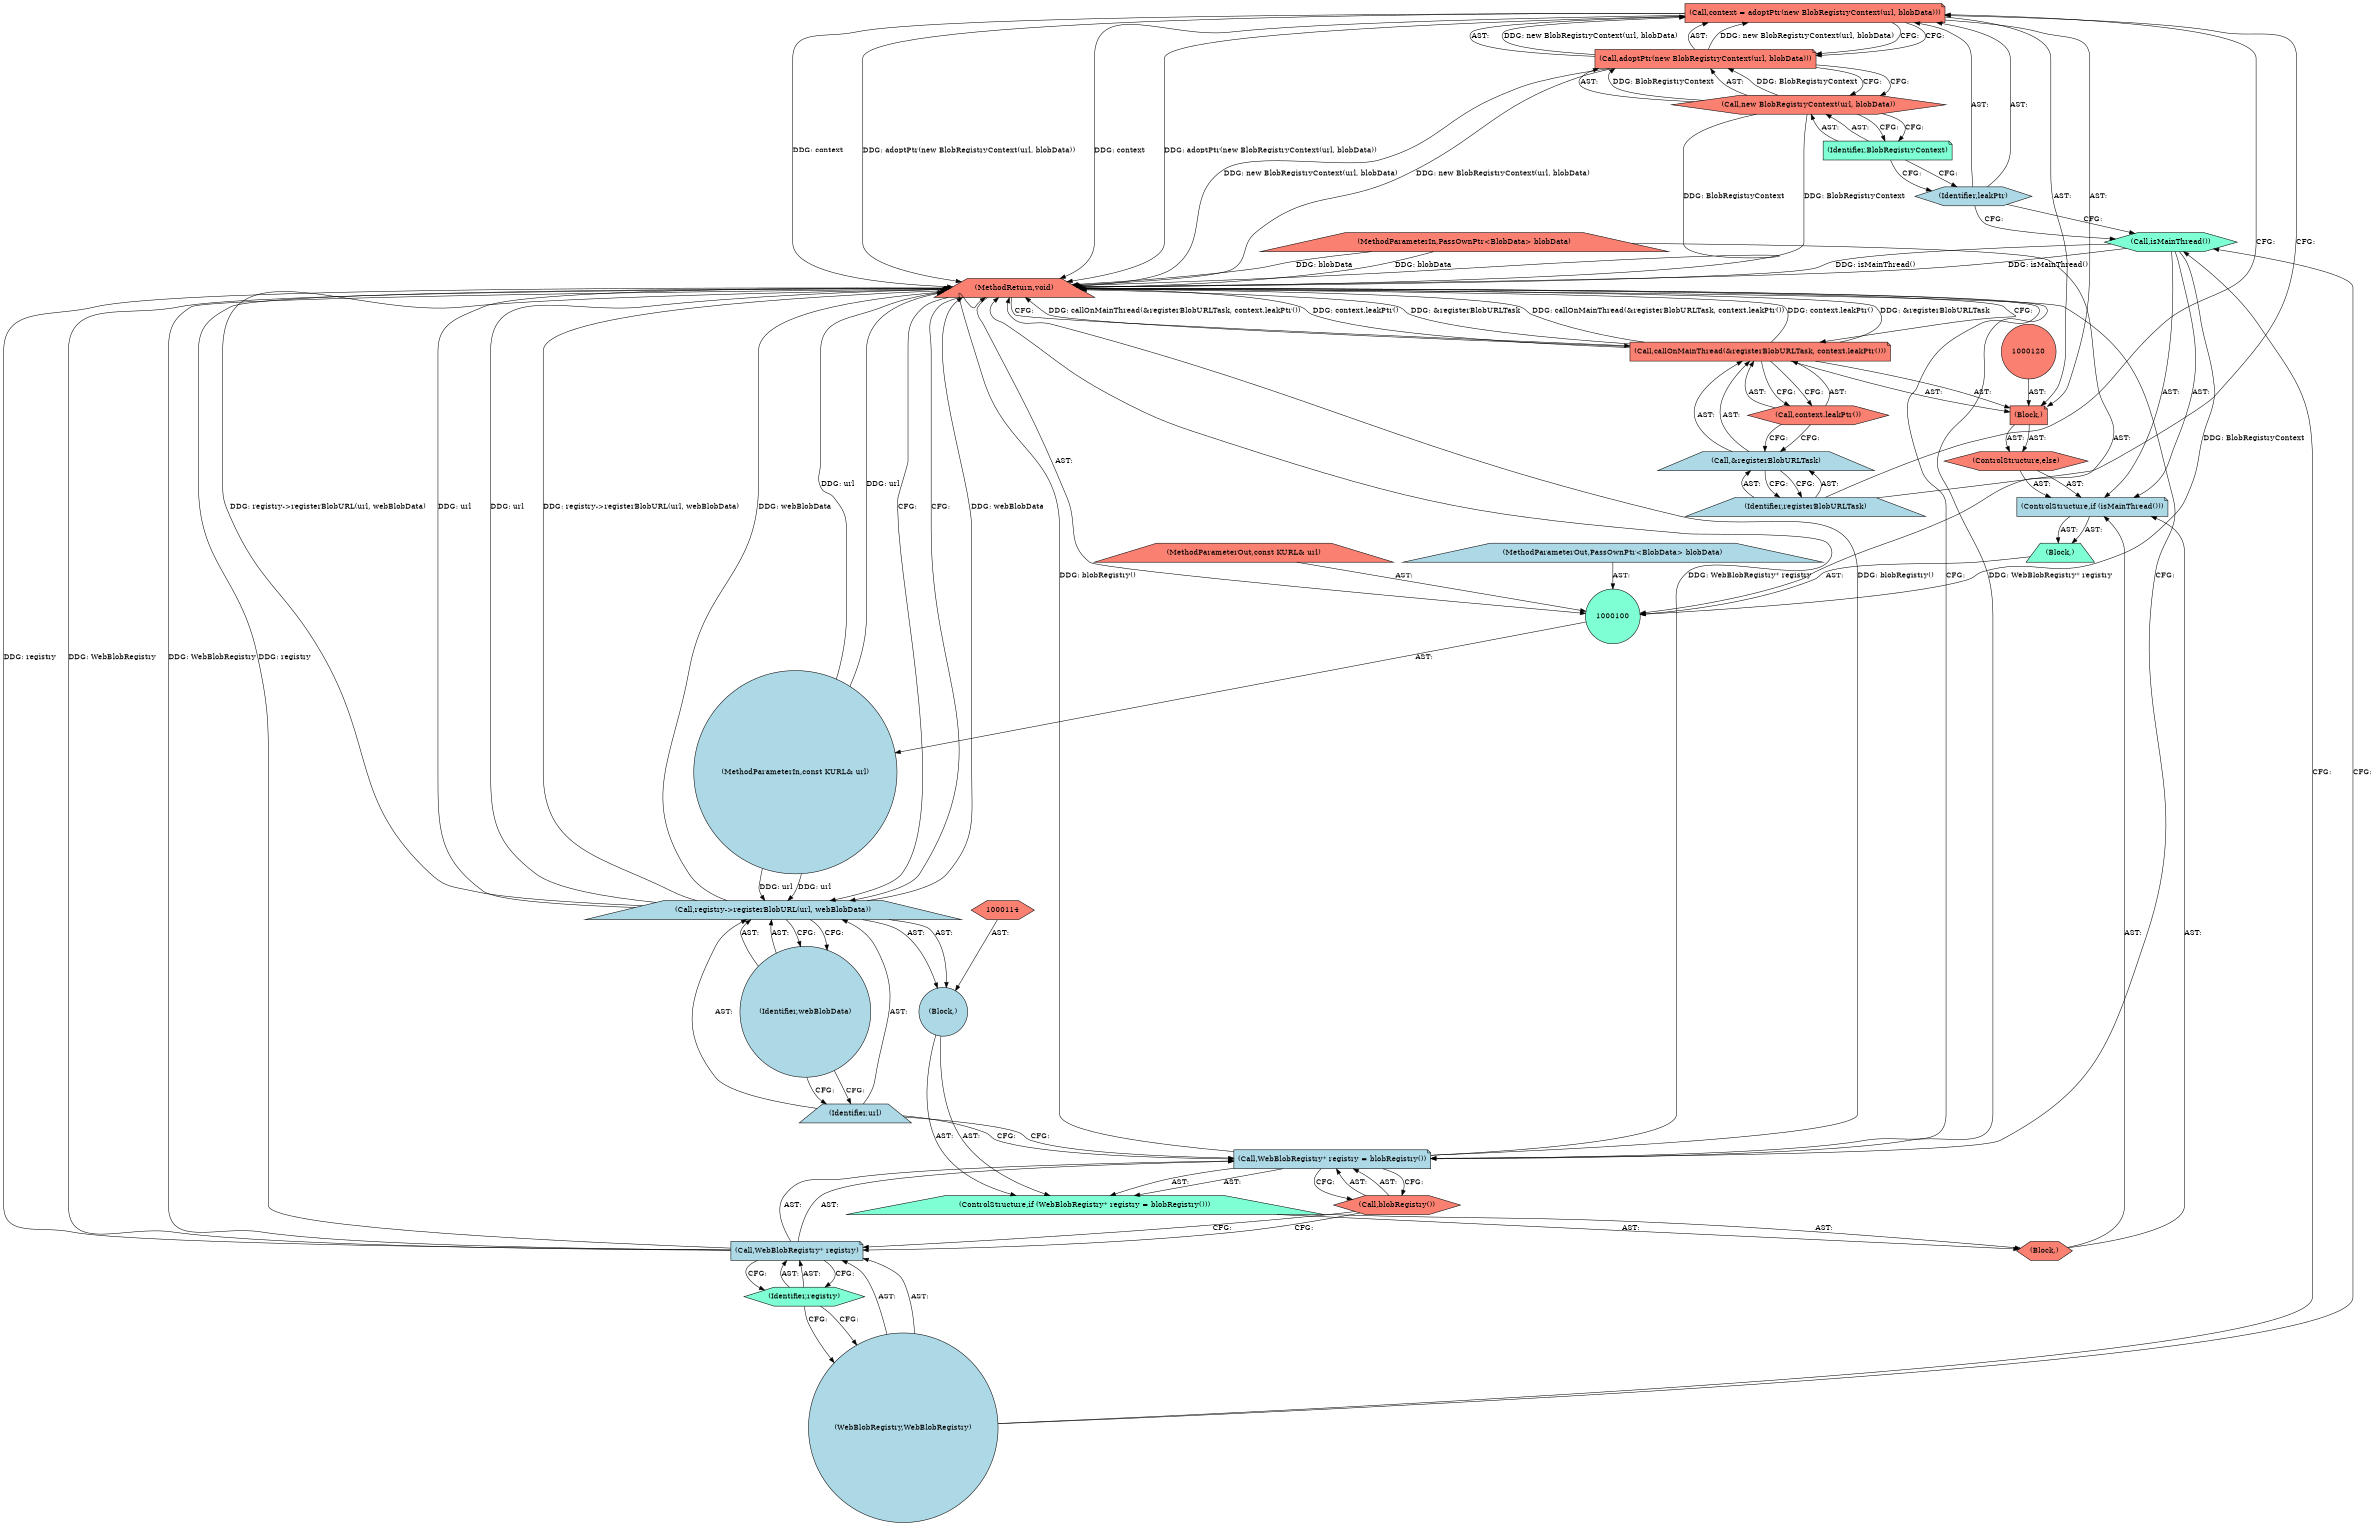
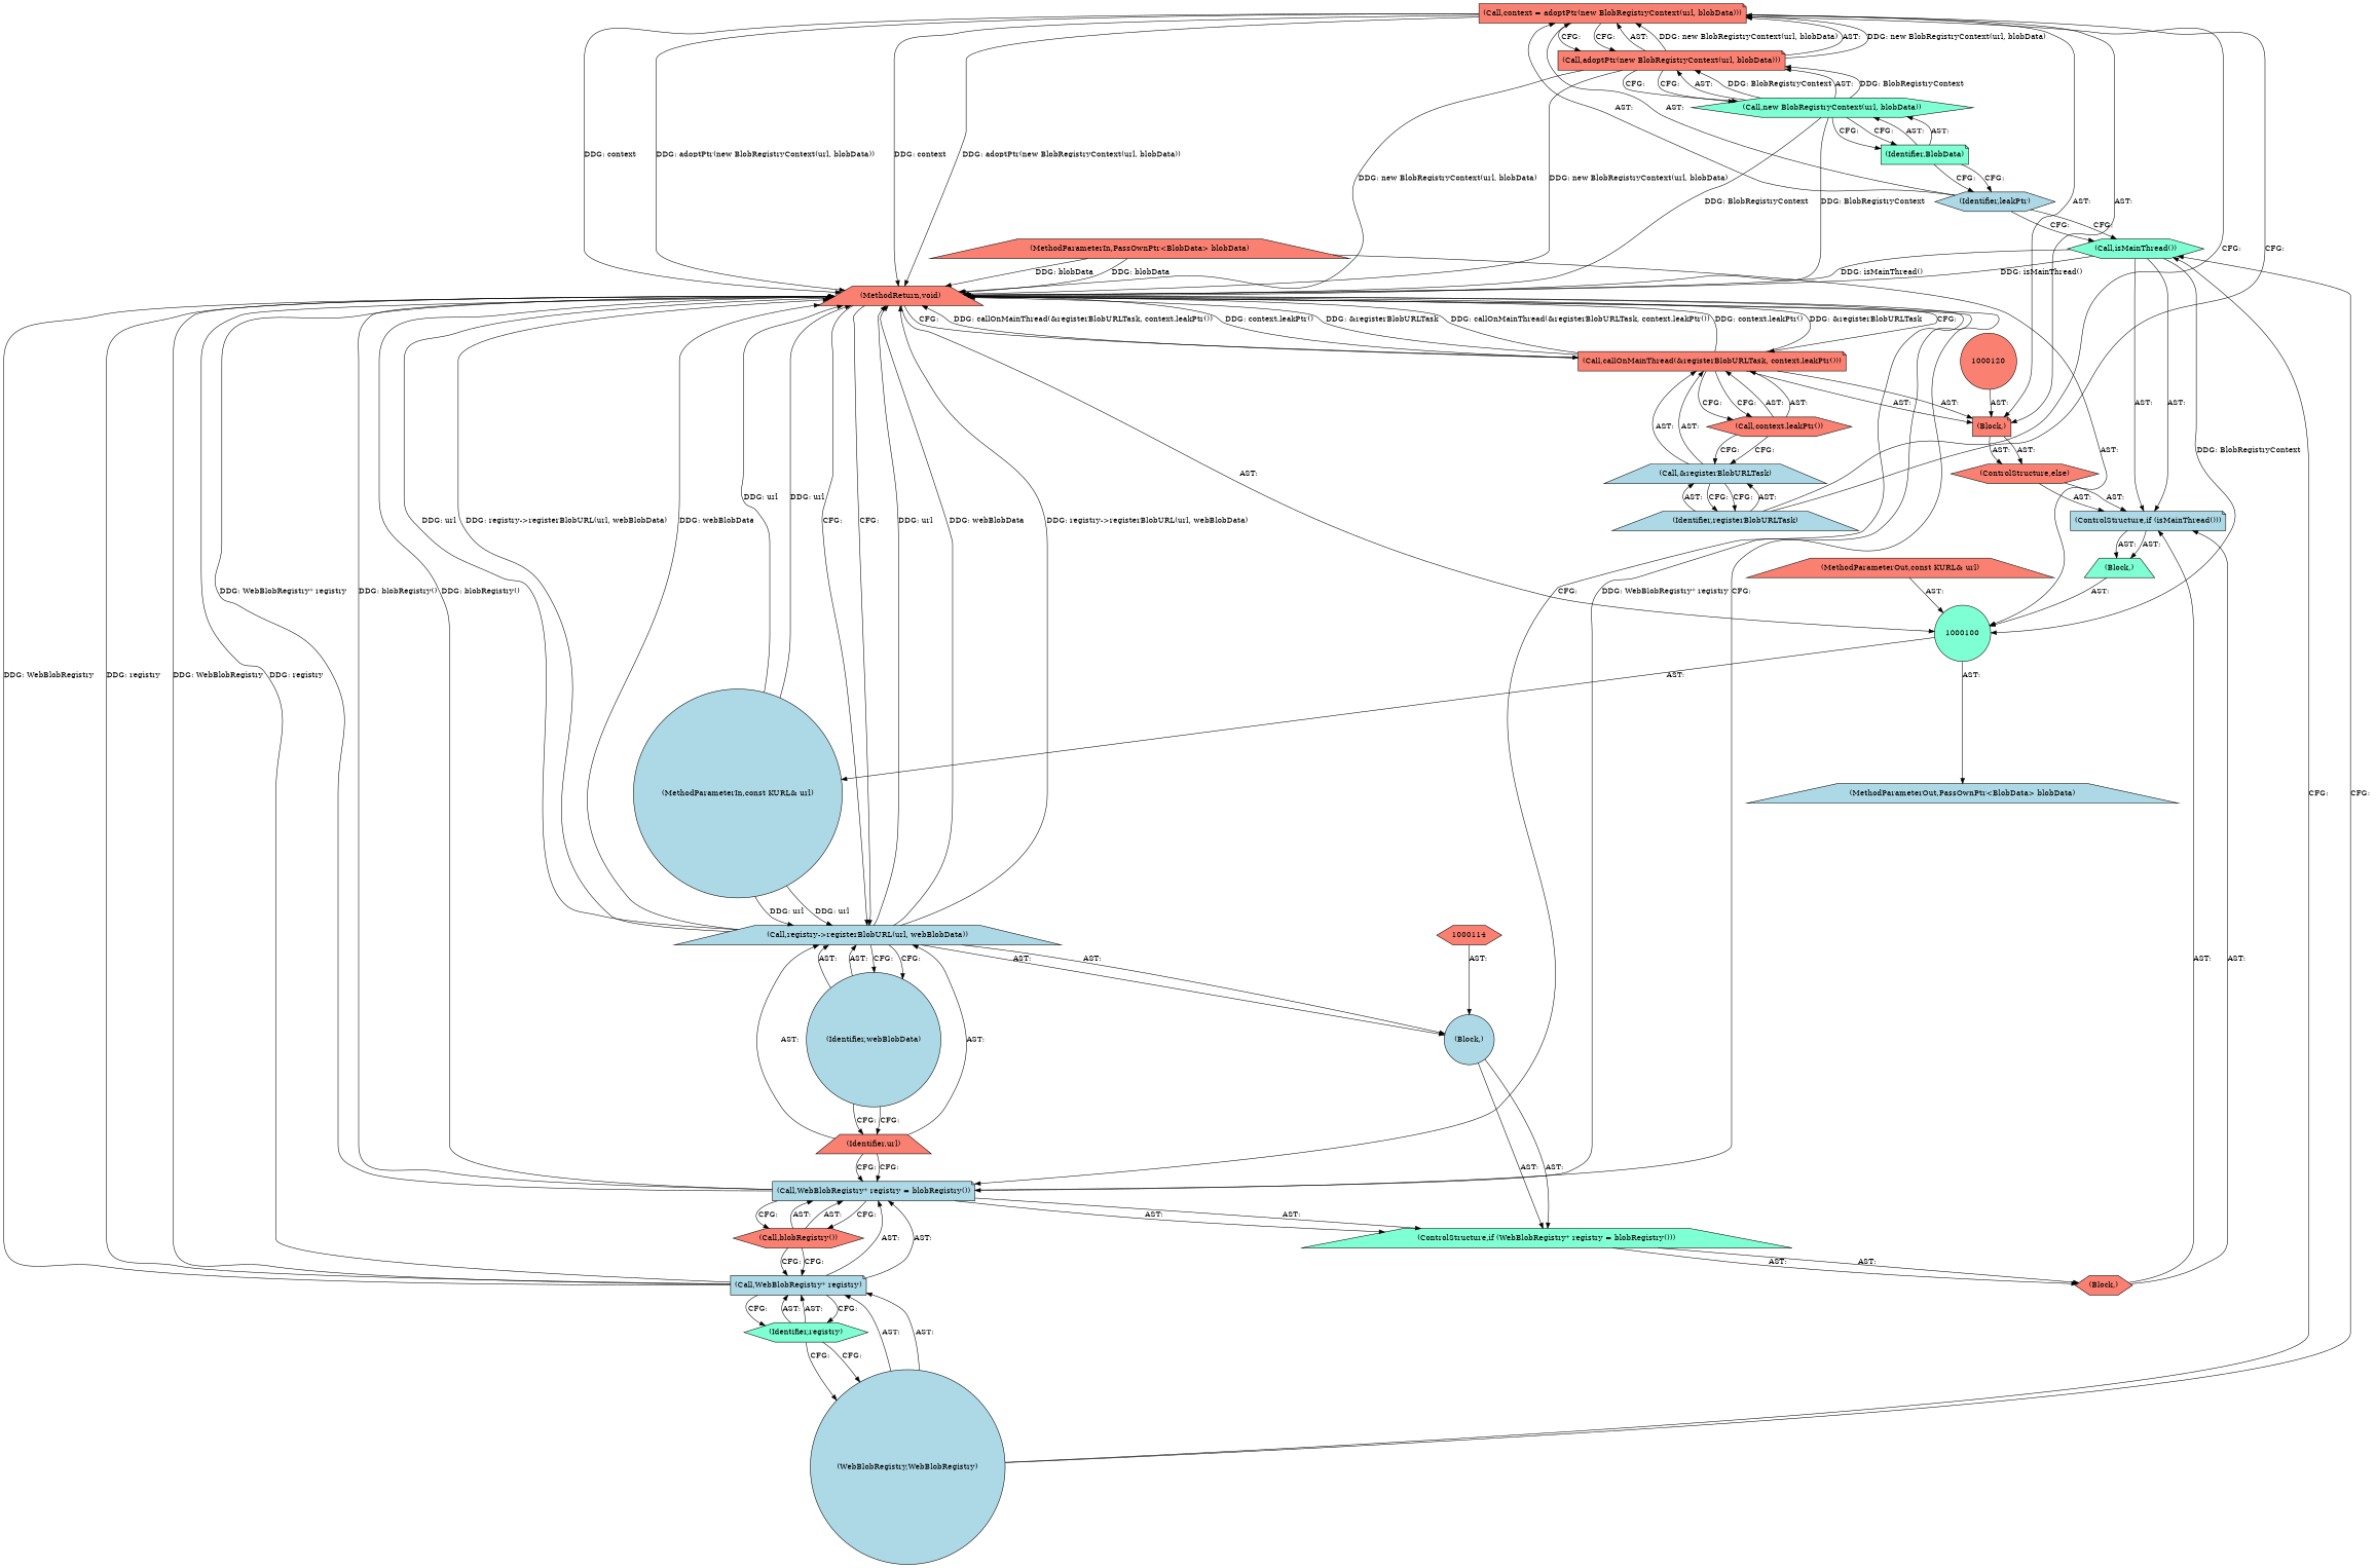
  digraph {
    node [fillcolor=salmon shape=trapezium style=filled]
    n1 [label="(Call,context = adoptPtr(new BlobRegistryContext(url, blobData)))" shape=note]
    n2 [label="(Call,adoptPtr(new BlobRegistryContext(url, blobData)))" shape=note]
    n3 [label="(Block,)" shape=note]
    n4 [label="(MethodReturn,void)"]
-   n5 [label="(Call,new BlobRegistryContext(url, blobData))" shape=hexagon]
+   n5 [fillcolor=aquamarine label="(Call,new BlobRegistryContext(url, blobData))" shape=hexagon]
    n6 [label="(ControlStructure,else)" shape=hexagon]
    n7 [label="(Call,callOnMainThread(&registerBlobURLTask, context.leakPtr()))" shape=note]
    n8 [fillcolor=lightblue label="(Call,WebBlobRegistry* registry = blobRegistry())" shape=note]
    n9 [fillcolor=lightblue label="(Call,registry->registerBlobURL(url, webBlobData))"]
    1000100 [fillcolor=aquamarine shape=circle]
    n11 [fillcolor=lightblue label="(Identifier,leakPtr)" shape=hexagon]
    n12 [fillcolor=aquamarine label="(Call,isMainThread())" shape=hexagon]
    n13 [fillcolor=lightblue label="(ControlStructure,if (isMainThread()))" shape=note]
-   n14 [fillcolor=aquamarine label="(Identifier,BlobRegistryContext)" shape=note]
+   n14 [fillcolor=aquamarine label="(Identifier,BlobData)" shape=note]
    n15 [fillcolor=lightblue label="(Call,&registerBlobURLTask)"]
    n16 [fillcolor=lightblue label="(Identifier,registerBlobURLTask)"]
    n17 [label="(Call,context.leakPtr())" shape=hexagon]
    n18 [label="(Call,blobRegistry())" shape=hexagon]
    n19 [fillcolor=aquamarine label="(ControlStructure,if (WebBlobRegistry* registry = blobRegistry()))"]
    n20 [fillcolor=lightblue label="(Block,)" shape=circle]
    n21 [fillcolor=lightblue label="(Identifier,webBlobData)" shape=circle]
    n22 [fillcolor=lightblue label="(MethodParameterIn,const KURL& url)" shape=circle]
    n23 [label="(MethodParameterOut,const KURL& url)"]
    n24 [label="(MethodParameterIn,PassOwnPtr<BlobData> blobData)"]
    n25 [fillcolor=lightblue label="(MethodParameterOut,PassOwnPtr<BlobData> blobData)"]
    n26 [fillcolor=aquamarine label="(Block,)"]
    n27 [label="(Block,)" shape=hexagon]
    n28 [fillcolor=lightblue label="(Call,WebBlobRegistry* registry)" shape=note]
    n29 [fillcolor=aquamarine label="(Identifier,registry)" shape=hexagon]
    n30 [fillcolor=lightblue label="(WebBlobRegistry,WebBlobRegistry)" shape=circle]
-   n31 [fillcolor=lightblue label="(Identifier,url)"]
+   n31 [label="(Identifier,url)"]
    1000120 [shape=circle]
    1000114 [shape=hexagon]
    n1 -> n2 [label="CFG: "]
    n1 -> n2 [label="CFG: "]
    n1 -> n3 [label="AST: "]
    n1 -> n3 [label="AST: "]
    n1 -> n4 [label="DDG: adoptPtr(new BlobRegistryContext(url, blobData))"]
    n1 -> n4 [label="DDG: context"]
    n1 -> n4 [label="DDG: adoptPtr(new BlobRegistryContext(url, blobData))"]
    n1 -> n4 [label="DDG: context"]
    n2 -> n1 [label="AST: "]
    n2 -> n1 [label="DDG: new BlobRegistryContext(url, blobData)"]
    n2 -> n1 [label="AST: "]
    n2 -> n1 [label="DDG: new BlobRegistryContext(url, blobData)"]
    n2 -> n4 [label="DDG: new BlobRegistryContext(url, blobData)"]
    n2 -> n4 [label="DDG: new BlobRegistryContext(url, blobData)"]
    n2 -> n5 [label="CFG: "]
    n2 -> n5 [label="CFG: "]
    n3 -> n6 [label="AST: "]
    n3 -> n6 [label="AST: "]
    n4 -> n7 [label="CFG: "]
    n4 -> n7 [label="CFG: "]
    n4 -> n8 [label="CFG: "]
    n4 -> n8 [label="CFG: "]
    n4 -> n9 [label="CFG: "]
    n4 -> n9 [label="CFG: "]
    n4 -> 1000100 [label="AST: "]
    n5 -> n2 [label="AST: "]
    n5 -> n2 [label="DDG: BlobRegistryContext"]
    n5 -> n2 [label="AST: "]
    n5 -> n2 [label="DDG: BlobRegistryContext"]
    n5 -> n4 [label="DDG: BlobRegistryContext"]
    n5 -> n4 [label="DDG: BlobRegistryContext"]
    n5 -> n14 [label="CFG: "]
    n5 -> n14 [label="CFG: "]
    n6 -> n13 [label="AST: "]
    n6 -> n13 [label="AST: "]
    n7 -> n3 [label="AST: "]
    n7 -> n3 [label="AST: "]
    n7 -> n4 [label="DDG: callOnMainThread(&registerBlobURLTask, context.leakPtr())"]
    n7 -> n4 [label="DDG: context.leakPtr()"]
    n7 -> n4 [label="DDG: &registerBlobURLTask"]
    n7 -> n4 [label="DDG: callOnMainThread(&registerBlobURLTask, context.leakPtr())"]
    n7 -> n4 [label="DDG: context.leakPtr()"]
    n7 -> n4 [label="DDG: &registerBlobURLTask"]
    n7 -> n17 [label="CFG: "]
    n7 -> n17 [label="CFG: "]
    n8 -> n4 [label="DDG: WebBlobRegistry* registry"]
    n8 -> n4 [label="DDG: blobRegistry()"]
    n8 -> n4 [label="DDG: WebBlobRegistry* registry"]
    n8 -> n4 [label="DDG: blobRegistry()"]
    n8 -> n18 [label="CFG: "]
    n8 -> n18 [label="CFG: "]
    n8 -> n19 [label="AST: "]
    n8 -> n19 [label="AST: "]
    n9 -> n4 [label="DDG: webBlobData"]
    n9 -> n4 [label="DDG: registry->registerBlobURL(url, webBlobData)"]
    n9 -> n4 [label="DDG: url"]
    n9 -> n4 [label="DDG: webBlobData"]
    n9 -> n4 [label="DDG: registry->registerBlobURL(url, webBlobData)"]
    n9 -> n4 [label="DDG: url"]
    n9 -> n20 [label="AST: "]
    n9 -> n20 [label="AST: "]
    n9 -> n21 [label="CFG: "]
    n9 -> n21 [label="CFG: "]
    1000100 -> n22 [label="AST: "]
    n11 -> n1 [label="AST: "]
    n11 -> n1 [label="AST: "]
    n11 -> n12 [label="CFG: "]
    n11 -> n12 [label="CFG: "]
    n12 -> n4 [label="DDG: isMainThread()"]
    n12 -> n4 [label="DDG: isMainThread()"]
    n12 -> 1000100 [label="DDG: BlobRegistryContext"]
    n12 -> n13 [label="AST: "]
    n12 -> n13 [label="AST: "]
    n13 -> n26 [label="AST: "]
    n13 -> n26 [label="AST: "]
    n14 -> n5 [label="AST: "]
    n14 -> n5 [label="AST: "]
    n14 -> n11 [label="CFG: "]
    n14 -> n11 [label="CFG: "]
    n15 -> n7 [label="AST: "]
    n15 -> n7 [label="AST: "]
    n15 -> n16 [label="CFG: "]
    n15 -> n16 [label="CFG: "]
    n16 -> n1 [label="CFG: "]
    n16 -> n1 [label="CFG: "]
    n16 -> n15 [label="AST: "]
    n16 -> n15 [label="AST: "]
    n17 -> n7 [label="AST: "]
    n17 -> n7 [label="AST: "]
    n17 -> n15 [label="CFG: "]
    n17 -> n15 [label="CFG: "]
    n18 -> n8 [label="AST: "]
    n18 -> n8 [label="AST: "]
    n18 -> n28 [label="CFG: "]
    n18 -> n28 [label="CFG: "]
    n19 -> n27 [label="AST: "]
    n19 -> n27 [label="AST: "]
    n20 -> n19 [label="AST: "]
    n20 -> n19 [label="AST: "]
    n21 -> n9 [label="AST: "]
    n21 -> n9 [label="AST: "]
    n21 -> n31 [label="CFG: "]
    n21 -> n31 [label="CFG: "]
    n22 -> n4 [label="DDG: url"]
    n22 -> n4 [label="DDG: url"]
    n22 -> n9 [label="DDG: url"]
    n22 -> n9 [label="DDG: url"]
    n23 -> 1000100 [label="AST: "]
    n24 -> n4 [label="DDG: blobData"]
    n24 -> n4 [label="DDG: blobData"]
    n24 -> 1000100 [label="AST: "]
-   n25 -> 1000100 [label="AST: "]
+   1000100 -> n25 [label="AST: "]
    n26 -> 1000100 [label="AST: "]
    n27 -> n13 [label="AST: "]
    n27 -> n13 [label="AST: "]
    n28 -> n4 [label="DDG: WebBlobRegistry"]
    n28 -> n4 [label="DDG: registry"]
    n28 -> n4 [label="DDG: WebBlobRegistry"]
    n28 -> n4 [label="DDG: registry"]
    n28 -> n8 [label="AST: "]
    n28 -> n8 [label="AST: "]
    n28 -> n29 [label="CFG: "]
    n28 -> n29 [label="CFG: "]
    n29 -> n28 [label="AST: "]
    n29 -> n28 [label="AST: "]
    n29 -> n30 [label="CFG: "]
    n29 -> n30 [label="CFG: "]
    n30 -> n12 [label="CFG: "]
    n30 -> n12 [label="CFG: "]
    n30 -> n28 [label="AST: "]
    n30 -> n28 [label="AST: "]
    n31 -> n8 [label="CFG: "]
    n31 -> n8 [label="CFG: "]
    n31 -> n9 [label="AST: "]
    n31 -> n9 [label="AST: "]
    1000120 -> n3 [label="AST: "]
    1000114 -> n20 [label="AST: "]
  }
